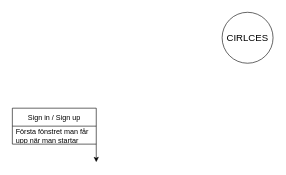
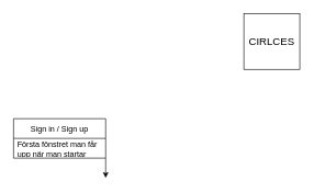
  <mxCell id="0" />
  <mxCell id="1" parent="0" />
- <mxCell id="2" value="CIRLCES" style="ellipse;whiteSpace=wrap;html=1;aspect=fixed;rounded=0;fontSize=16;strokeColor=#000000;fillColor=#FFFFFF;" vertex="1" parent="1"><mxGeometry x="370" y="20" width="85" height="85" as="geometry" /></mxCell>
+ <mxCell id="2" value="CIRLCES" style="whiteSpace=wrap;html=1;aspect=fixed;fontSize=16;strokeColor=#000000;fillColor=#FFFFFF;rounded=0;" vertex="1" parent="1"><mxGeometry x="370" y="20" width="85" height="85" as="geometry" /></mxCell>
  <mxCell id="3" style="edgeStyle=orthogonalEdgeStyle;rounded=0;orthogonalLoop=1;jettySize=auto;html=1;exitX=1;exitY=1;exitDx=0;exitDy=0;" edge="1" parent="1" source="4"><mxGeometry relative="1" as="geometry"><mxPoint x="160" y="270" as="targetPoint" /></mxGeometry></mxCell>
  <mxCell id="4" value="Sign in / Sign up" style="swimlane;fontStyle=0;childLayout=stackLayout;horizontal=1;startSize=30;horizontalStack=0;resizeParent=1;resizeParentMax=0;resizeLast=0;collapsible=1;marginBottom=0;" vertex="1" parent="1"><mxGeometry x="20" y="180" width="140" height="60" as="geometry" /></mxCell>
  <mxCell id="5" value="Första fönstret man får upp när man startar klienten. " style="text;strokeColor=none;fillColor=none;align=left;verticalAlign=middle;spacingLeft=4;spacingRight=4;overflow=hidden;points=[[0,0.5],[1,0.5]];portConstraint=eastwest;rotatable=0;whiteSpace=wrap;" vertex="1" parent="4"><mxGeometry y="30" width="140" height="30" as="geometry" /></mxCell>
